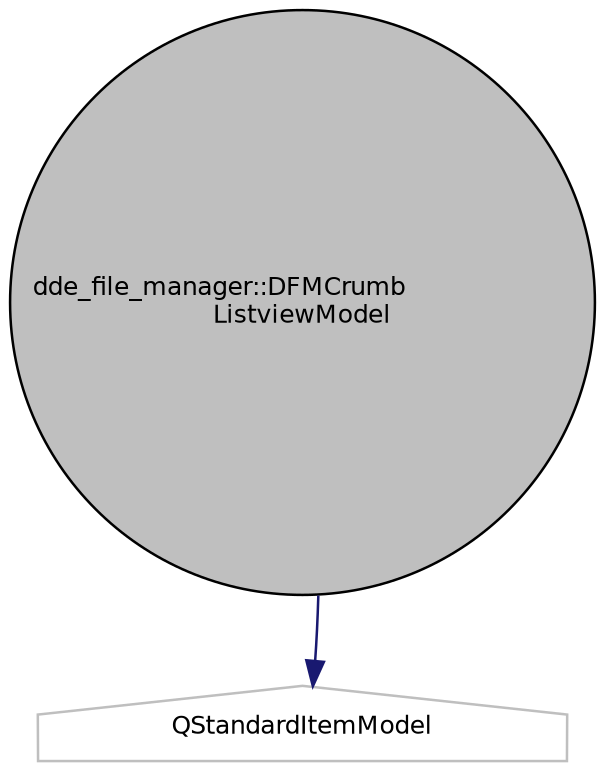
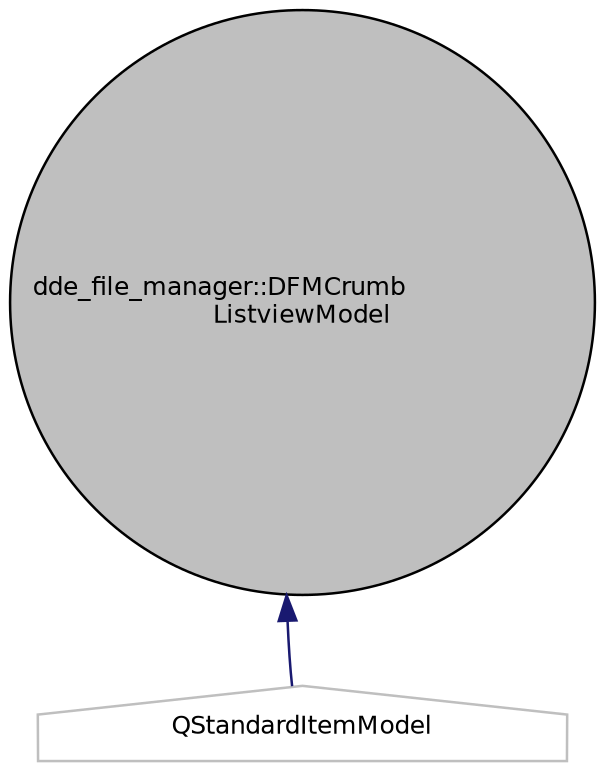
  digraph {
    node [fontname=Helvetica fontsize=10 style=filled]
    n1 [color=black fillcolor=grey75 fontcolor=black height=0.2 label="dde_file_manager::DFMCrumb\lListviewModel" shape=circle width=0.4]
    n2 [color=grey75 fillcolor=white height=0.2 label=QStandardItemModel shape=house width=0.4]
-   n2 -> n1 [color=midnightblue dir=back fontname=Helvetica fontsize=10 labelfontname=Helvetica labelfontsize=10 style=solid]
+   n1 -> n2 [color=midnightblue dir=back fontname=Helvetica fontsize=10 labelfontname=Helvetica labelfontsize=10 style=solid]
  }
